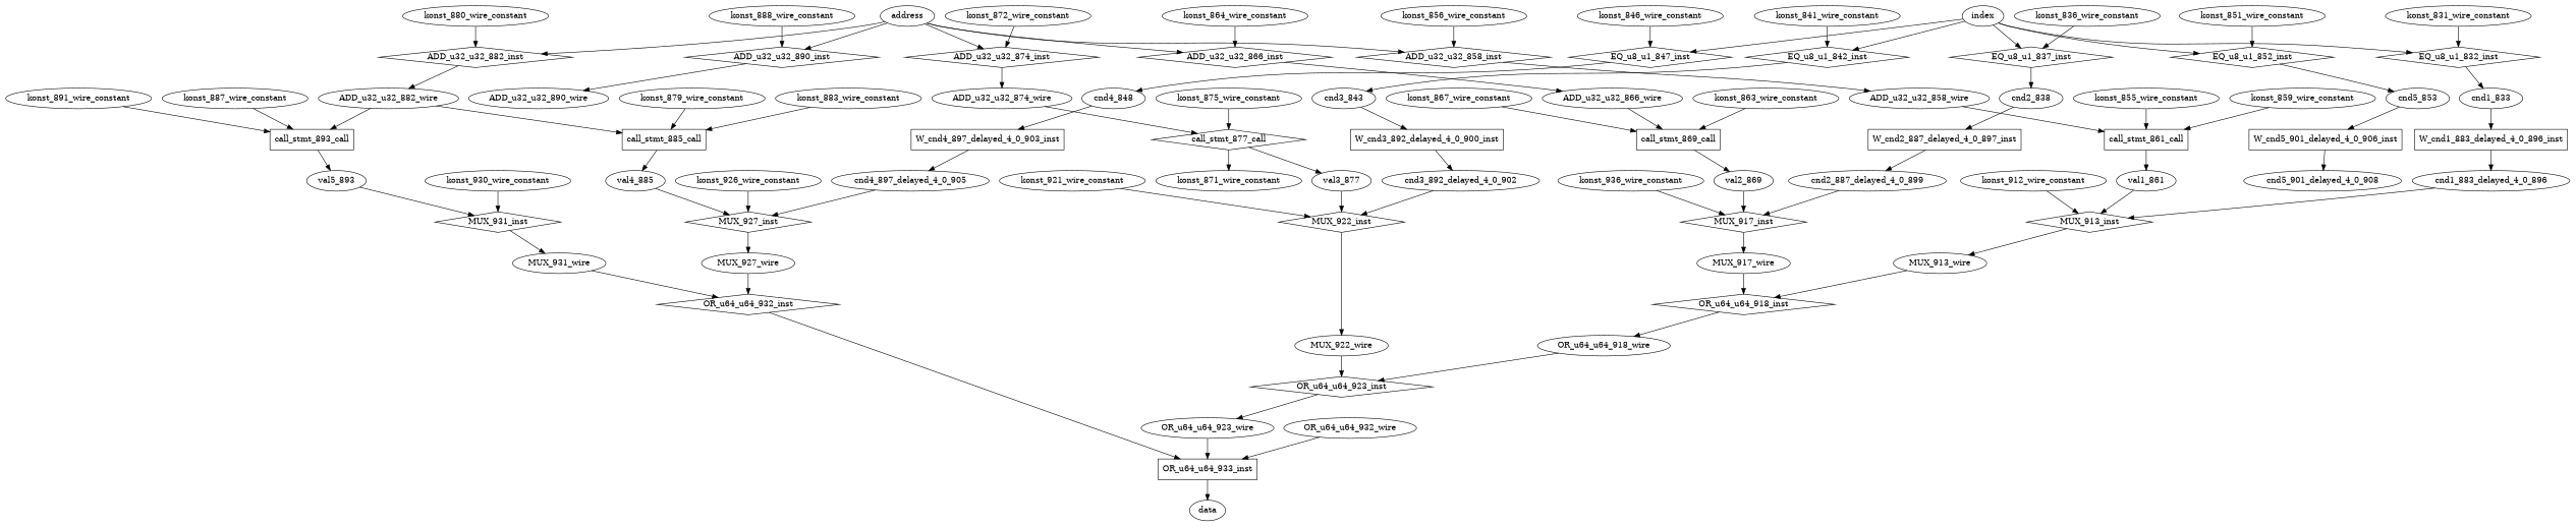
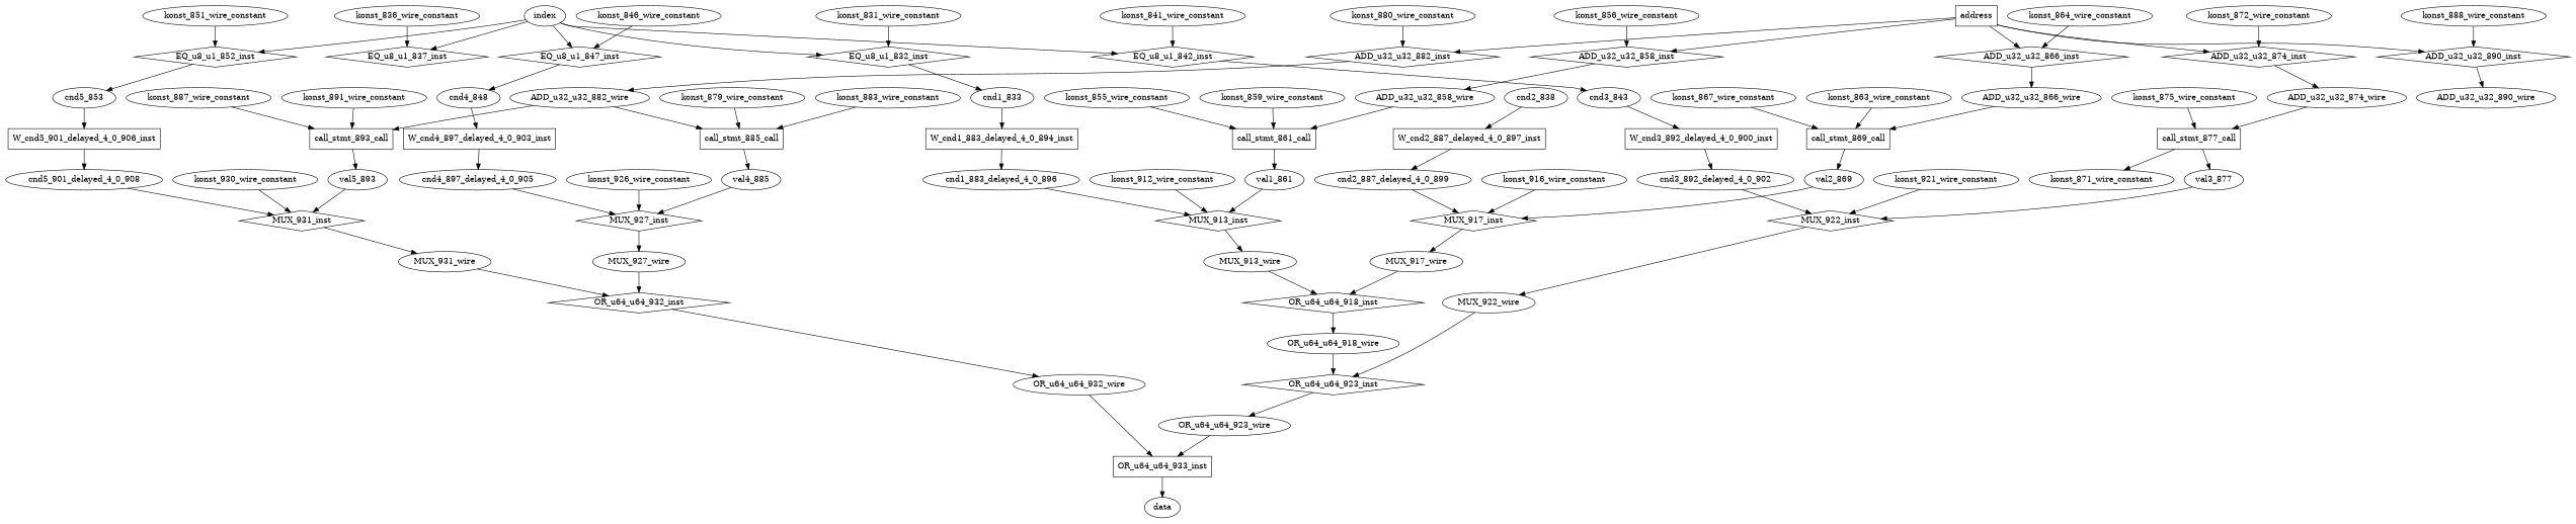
  digraph {
    node [shape=ellipse]
    call_stmt_861_call [shape=rectangle]
    ADD_u32_u32_858_wire
    val1_861
    call_stmt_869_call [shape=rectangle]
    ADD_u32_u32_866_wire
    val2_869
-   call_stmt_877_call [shape=diamond]
+   call_stmt_877_call [shape=rectangle]
    ADD_u32_u32_874_wire
    konst_871_wire_constant
    val3_877
    call_stmt_885_call [shape=rectangle]
    ADD_u32_u32_882_wire
    call_stmt_893_call [shape=rectangle]
    val4_885
    val5_893
    OR_u64_u64_918_inst [shape=diamond]
    MUX_913_wire
    OR_u64_u64_918_wire
    MUX_917_wire
    OR_u64_u64_923_inst [shape=diamond]
    MUX_922_wire
    OR_u64_u64_923_wire
    OR_u64_u64_932_inst [shape=diamond]
    MUX_927_wire
    OR_u64_u64_932_wire
    MUX_931_wire
    OR_u64_u64_933_inst [shape=rectangle]
    data [shape=""]
-   W_cnd1_883_delayed_4_0_894_inst [shape=rectangle label=W_cnd1_883_delayed_4_0_896_inst]
+   W_cnd1_883_delayed_4_0_894_inst [shape=rectangle]
    cnd1_833
    cnd1_883_delayed_4_0_896
    MUX_913_inst [shape=diamond]
    W_cnd2_887_delayed_4_0_897_inst [shape=rectangle]
    cnd2_838
    cnd2_887_delayed_4_0_899
    MUX_917_inst [shape=diamond]
    W_cnd3_892_delayed_4_0_900_inst [shape=rectangle]
    cnd3_843
    cnd3_892_delayed_4_0_902
    MUX_922_inst [shape=diamond]
    W_cnd4_897_delayed_4_0_903_inst [shape=rectangle]
    cnd4_848
    cnd4_897_delayed_4_0_905
    MUX_927_inst [shape=diamond]
    W_cnd5_901_delayed_4_0_906_inst [shape=rectangle]
    cnd5_853
    cnd5_901_delayed_4_0_908
    MUX_931_inst [shape=diamond]
    EQ_u8_u1_832_inst [shape=diamond]
    konst_831_wire_constant
    EQ_u8_u1_837_inst [shape=diamond]
    konst_836_wire_constant
    EQ_u8_u1_842_inst [shape=diamond]
    konst_841_wire_constant
    EQ_u8_u1_847_inst [shape=diamond]
    konst_846_wire_constant
    EQ_u8_u1_852_inst [shape=diamond]
    konst_851_wire_constant
    konst_855_wire_constant
    ADD_u32_u32_858_inst [shape=diamond]
    konst_856_wire_constant
    konst_859_wire_constant
    konst_863_wire_constant
    ADD_u32_u32_866_inst [shape=diamond]
    konst_864_wire_constant
    konst_867_wire_constant
    ADD_u32_u32_874_inst [shape=diamond]
    konst_872_wire_constant
    konst_875_wire_constant
    konst_879_wire_constant
    ADD_u32_u32_882_inst [shape=diamond]
    konst_880_wire_constant
    konst_883_wire_constant
    konst_887_wire_constant
    ADD_u32_u32_890_inst [shape=diamond]
    konst_888_wire_constant
    ADD_u32_u32_890_wire
    konst_891_wire_constant
    konst_912_wire_constant
-   konst_916_wire_constant [label=konst_936_wire_constant]
+   konst_916_wire_constant
    konst_921_wire_constant
    konst_926_wire_constant
    konst_930_wire_constant
-   address [shape=""]
+   address [shape=box]
    index [shape=""]
    call_stmt_861_call -> val1_861
    ADD_u32_u32_858_wire -> call_stmt_861_call
    val1_861 -> MUX_913_inst
    call_stmt_869_call -> val2_869
    ADD_u32_u32_866_wire -> call_stmt_869_call
    val2_869 -> MUX_917_inst
    call_stmt_877_call -> konst_871_wire_constant
    call_stmt_877_call -> val3_877
    ADD_u32_u32_874_wire -> call_stmt_877_call
    val3_877 -> MUX_922_inst
    call_stmt_885_call -> val4_885
    ADD_u32_u32_882_wire -> call_stmt_885_call
    ADD_u32_u32_882_wire -> call_stmt_893_call
    call_stmt_893_call -> val5_893
    val4_885 -> MUX_927_inst
    val5_893 -> MUX_931_inst
    OR_u64_u64_918_inst -> OR_u64_u64_918_wire
    MUX_913_wire -> OR_u64_u64_918_inst
    OR_u64_u64_918_wire -> OR_u64_u64_923_inst
    MUX_917_wire -> OR_u64_u64_918_inst
    OR_u64_u64_923_inst -> OR_u64_u64_923_wire
    MUX_922_wire -> OR_u64_u64_923_inst
    OR_u64_u64_923_wire -> OR_u64_u64_933_inst
-   OR_u64_u64_932_inst -> OR_u64_u64_933_inst
+   OR_u64_u64_932_inst -> OR_u64_u64_932_wire
    MUX_927_wire -> OR_u64_u64_932_inst
    OR_u64_u64_932_wire -> OR_u64_u64_933_inst
    MUX_931_wire -> OR_u64_u64_932_inst
    OR_u64_u64_933_inst -> data
    W_cnd1_883_delayed_4_0_894_inst -> cnd1_883_delayed_4_0_896
    cnd1_833 -> W_cnd1_883_delayed_4_0_894_inst
    cnd1_883_delayed_4_0_896 -> MUX_913_inst
    MUX_913_inst -> MUX_913_wire
    W_cnd2_887_delayed_4_0_897_inst -> cnd2_887_delayed_4_0_899
    cnd2_838 -> W_cnd2_887_delayed_4_0_897_inst
    cnd2_887_delayed_4_0_899 -> MUX_917_inst
    MUX_917_inst -> MUX_917_wire
    W_cnd3_892_delayed_4_0_900_inst -> cnd3_892_delayed_4_0_902
    cnd3_843 -> W_cnd3_892_delayed_4_0_900_inst
    cnd3_892_delayed_4_0_902 -> MUX_922_inst
    MUX_922_inst -> MUX_922_wire
    W_cnd4_897_delayed_4_0_903_inst -> cnd4_897_delayed_4_0_905
    cnd4_848 -> W_cnd4_897_delayed_4_0_903_inst
    cnd4_897_delayed_4_0_905 -> MUX_927_inst
    MUX_927_inst -> MUX_927_wire
    W_cnd5_901_delayed_4_0_906_inst -> cnd5_901_delayed_4_0_908
    cnd5_853 -> W_cnd5_901_delayed_4_0_906_inst
+   cnd5_901_delayed_4_0_908 -> MUX_931_inst
    MUX_931_inst -> MUX_931_wire
    EQ_u8_u1_832_inst -> cnd1_833
    konst_831_wire_constant -> EQ_u8_u1_832_inst
-   EQ_u8_u1_837_inst -> cnd2_838
    konst_836_wire_constant -> EQ_u8_u1_837_inst
    EQ_u8_u1_842_inst -> cnd3_843
    konst_841_wire_constant -> EQ_u8_u1_842_inst
    EQ_u8_u1_847_inst -> cnd4_848
    konst_846_wire_constant -> EQ_u8_u1_847_inst
    EQ_u8_u1_852_inst -> cnd5_853
    konst_851_wire_constant -> EQ_u8_u1_852_inst
    konst_855_wire_constant -> call_stmt_861_call
    ADD_u32_u32_858_inst -> ADD_u32_u32_858_wire
    konst_856_wire_constant -> ADD_u32_u32_858_inst
    konst_859_wire_constant -> call_stmt_861_call
    konst_863_wire_constant -> call_stmt_869_call
    ADD_u32_u32_866_inst -> ADD_u32_u32_866_wire
    konst_864_wire_constant -> ADD_u32_u32_866_inst
    konst_867_wire_constant -> call_stmt_869_call
    ADD_u32_u32_874_inst -> ADD_u32_u32_874_wire
    konst_872_wire_constant -> ADD_u32_u32_874_inst
    konst_875_wire_constant -> call_stmt_877_call
    konst_879_wire_constant -> call_stmt_885_call
    ADD_u32_u32_882_inst -> ADD_u32_u32_882_wire
    konst_880_wire_constant -> ADD_u32_u32_882_inst
    konst_883_wire_constant -> call_stmt_885_call
    konst_887_wire_constant -> call_stmt_893_call
    ADD_u32_u32_890_inst -> ADD_u32_u32_890_wire
    konst_888_wire_constant -> ADD_u32_u32_890_inst
    konst_891_wire_constant -> call_stmt_893_call
    konst_912_wire_constant -> MUX_913_inst
    konst_916_wire_constant -> MUX_917_inst
    konst_921_wire_constant -> MUX_922_inst
    konst_926_wire_constant -> MUX_927_inst
    konst_930_wire_constant -> MUX_931_inst
    address -> ADD_u32_u32_858_inst
    address -> ADD_u32_u32_866_inst
    address -> ADD_u32_u32_874_inst
    address -> ADD_u32_u32_882_inst
    address -> ADD_u32_u32_890_inst
    index -> EQ_u8_u1_832_inst
    index -> EQ_u8_u1_837_inst
    index -> EQ_u8_u1_842_inst
    index -> EQ_u8_u1_847_inst
    index -> EQ_u8_u1_852_inst
  }
